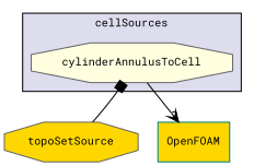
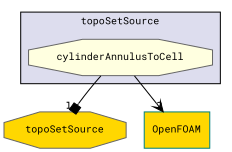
  digraph {
    compound=true
    fontname="Roboto Mono"
    node [color=gray40 fillcolor=gold fontname="Roboto Mono" fontsize=10 shape=octagon style=filled]
    edge [fontname="Roboto Mono" labeldistance=1.5 labelfontname=Helvetica labelfontsize=10]
    n1 [fillcolor=lightyellow label=cylinderAnnulusToCell pencolor=black]
    n2 [label=topoSetSource]
    n3 [color=teal label=OpenFOAM shape=box]
    subgraph cluster_1 {
      bgcolor="#ddddee"
      fontsize=10
-     label=cellSources
+     label=topoSetSource
      pencolor=black
      n1
    }
-   n2 -> n1 [arrowhead=box headlabel=1]
+   n1 -> n2 [arrowhead=box headlabel=1]
    n1 -> n3 [arrowhead=vee headlabel=2]
  }
